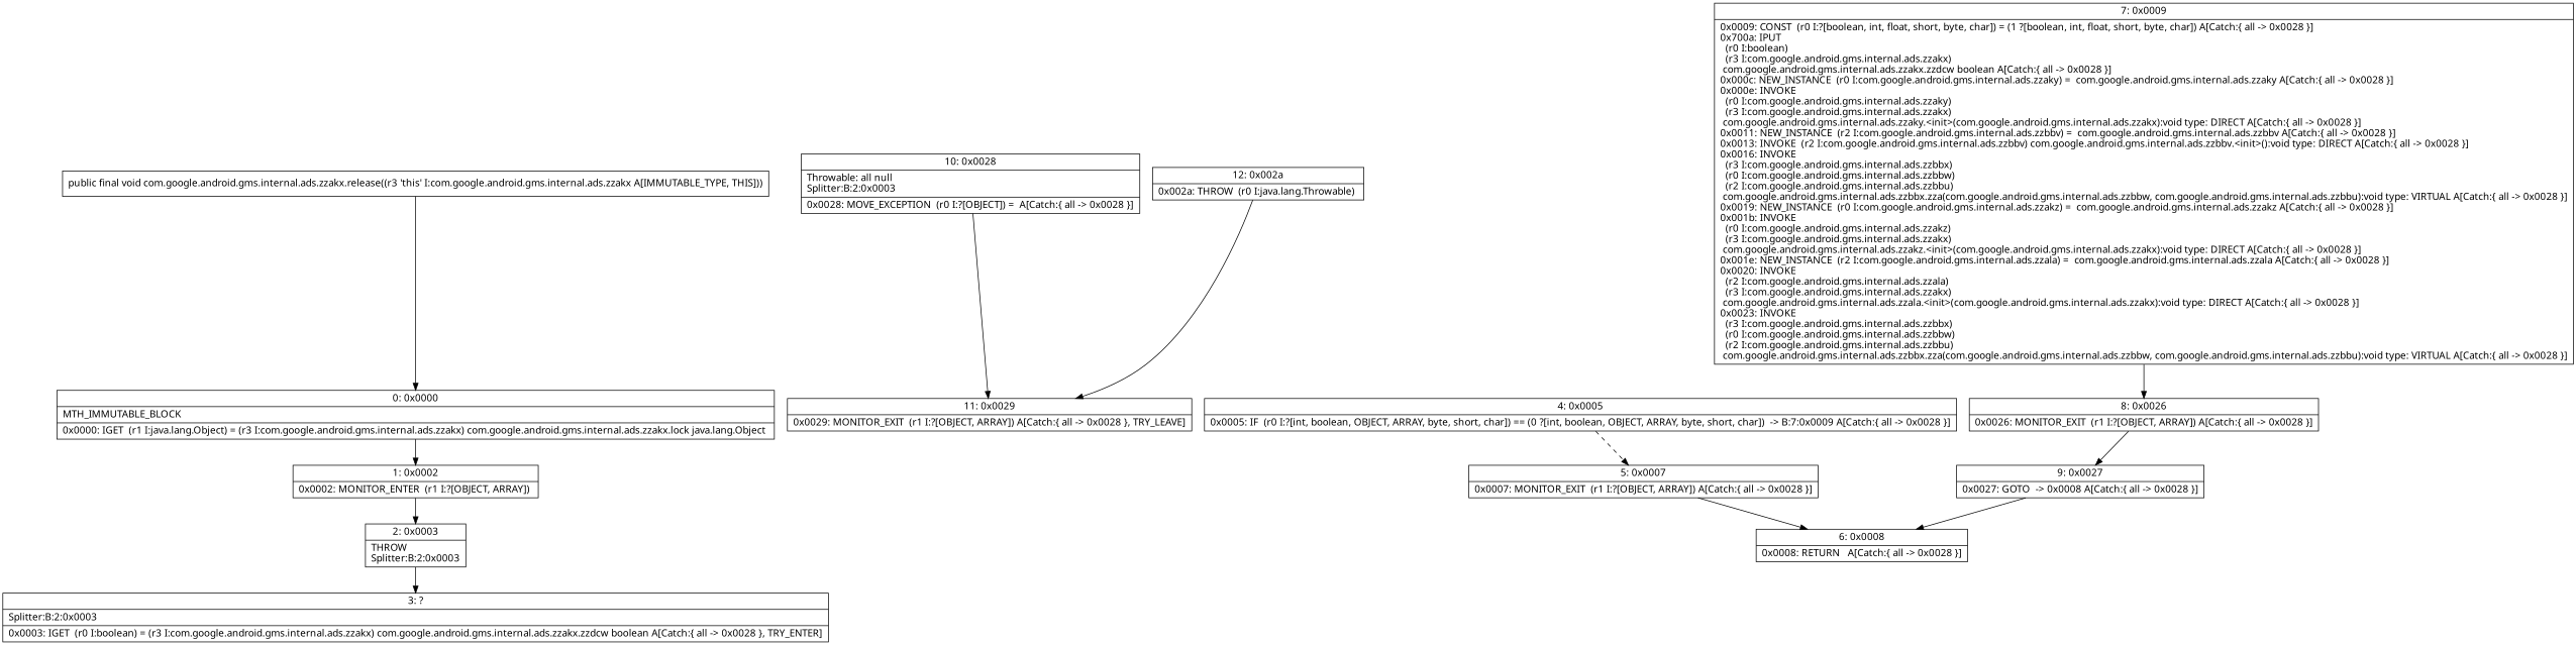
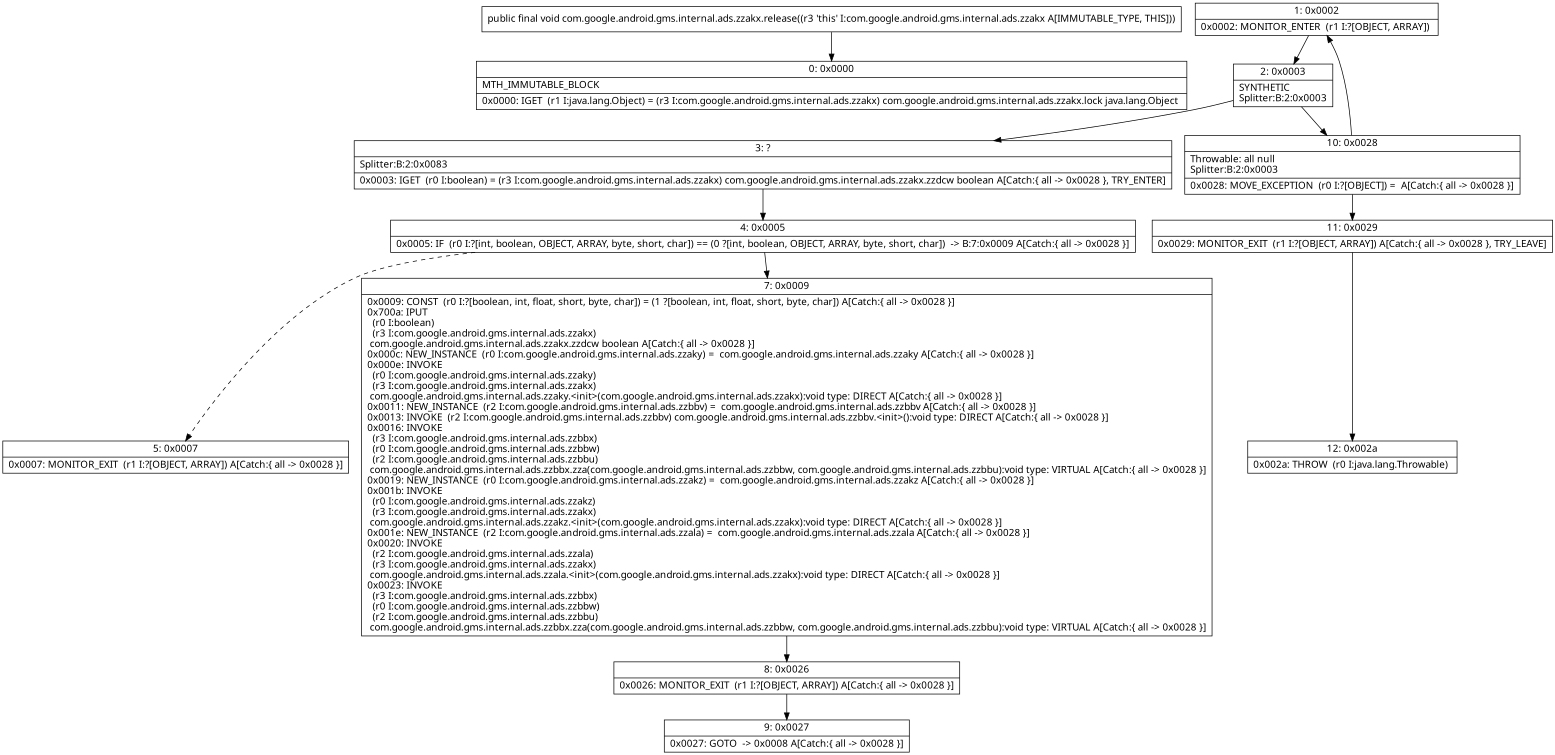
  digraph {
    fontname="Noto Sans"
    node [fontname="Noto Sans" shape=record]
    edge [fontname="Noto Sans"]
    n1 [label="{0\:\ 0x0000|MTH_IMMUTABLE_BLOCK\l|0x0000: IGET  (r1 I:java.lang.Object) = (r3 I:com.google.android.gms.internal.ads.zzakx) com.google.android.gms.internal.ads.zzakx.lock java.lang.Object \l}"]
    n2 [label="{1\:\ 0x0002|0x0002: MONITOR_ENTER  (r1 I:?[OBJECT, ARRAY]) \l}"]
-   n3 [label="{2\:\ 0x0003|THROW\lSplitter:B:2:0x0003\l}"]
-   n4 [label="{3\:\ ?|Splitter:B:2:0x0003\l|0x0003: IGET  (r0 I:boolean) = (r3 I:com.google.android.gms.internal.ads.zzakx) com.google.android.gms.internal.ads.zzakx.zzdcw boolean A[Catch:\{ all \-\> 0x0028 \}, TRY_ENTER]\l}"]
+   n3 [label="{2\:\ 0x0003|SYNTHETIC\lSplitter:B:2:0x0003\l}"]
+   n4 [label="{3\:\ ?|Splitter:B:2:0x0083\l|0x0003: IGET  (r0 I:boolean) = (r3 I:com.google.android.gms.internal.ads.zzakx) com.google.android.gms.internal.ads.zzakx.zzdcw boolean A[Catch:\{ all \-\> 0x0028 \}, TRY_ENTER]\l}"]
    n5 [label="{10\:\ 0x0028|Throwable: all null\lSplitter:B:2:0x0003\l|0x0028: MOVE_EXCEPTION  (r0 I:?[OBJECT]) =  A[Catch:\{ all \-\> 0x0028 \}]\l}"]
    n6 [label="{4\:\ 0x0005|0x0005: IF  (r0 I:?[int, boolean, OBJECT, ARRAY, byte, short, char]) == (0 ?[int, boolean, OBJECT, ARRAY, byte, short, char])  \-\> B:7:0x0009 A[Catch:\{ all \-\> 0x0028 \}]\l}"]
    n7 [label="{11\:\ 0x0029|0x0029: MONITOR_EXIT  (r1 I:?[OBJECT, ARRAY]) A[Catch:\{ all \-\> 0x0028 \}, TRY_LEAVE]\l}"]
    n8 [label="{5\:\ 0x0007|0x0007: MONITOR_EXIT  (r1 I:?[OBJECT, ARRAY]) A[Catch:\{ all \-\> 0x0028 \}]\l}"]
    n9 [label="{7\:\ 0x0009|0x0009: CONST  (r0 I:?[boolean, int, float, short, byte, char]) = (1 ?[boolean, int, float, short, byte, char]) A[Catch:\{ all \-\> 0x0028 \}]\l0x700a: IPUT  \l  (r0 I:boolean)\l  (r3 I:com.google.android.gms.internal.ads.zzakx)\l com.google.android.gms.internal.ads.zzakx.zzdcw boolean A[Catch:\{ all \-\> 0x0028 \}]\l0x000c: NEW_INSTANCE  (r0 I:com.google.android.gms.internal.ads.zzaky) =  com.google.android.gms.internal.ads.zzaky A[Catch:\{ all \-\> 0x0028 \}]\l0x000e: INVOKE  \l  (r0 I:com.google.android.gms.internal.ads.zzaky)\l  (r3 I:com.google.android.gms.internal.ads.zzakx)\l com.google.android.gms.internal.ads.zzaky.\<init\>(com.google.android.gms.internal.ads.zzakx):void type: DIRECT A[Catch:\{ all \-\> 0x0028 \}]\l0x0011: NEW_INSTANCE  (r2 I:com.google.android.gms.internal.ads.zzbbv) =  com.google.android.gms.internal.ads.zzbbv A[Catch:\{ all \-\> 0x0028 \}]\l0x0013: INVOKE  (r2 I:com.google.android.gms.internal.ads.zzbbv) com.google.android.gms.internal.ads.zzbbv.\<init\>():void type: DIRECT A[Catch:\{ all \-\> 0x0028 \}]\l0x0016: INVOKE  \l  (r3 I:com.google.android.gms.internal.ads.zzbbx)\l  (r0 I:com.google.android.gms.internal.ads.zzbbw)\l  (r2 I:com.google.android.gms.internal.ads.zzbbu)\l com.google.android.gms.internal.ads.zzbbx.zza(com.google.android.gms.internal.ads.zzbbw, com.google.android.gms.internal.ads.zzbbu):void type: VIRTUAL A[Catch:\{ all \-\> 0x0028 \}]\l0x0019: NEW_INSTANCE  (r0 I:com.google.android.gms.internal.ads.zzakz) =  com.google.android.gms.internal.ads.zzakz A[Catch:\{ all \-\> 0x0028 \}]\l0x001b: INVOKE  \l  (r0 I:com.google.android.gms.internal.ads.zzakz)\l  (r3 I:com.google.android.gms.internal.ads.zzakx)\l com.google.android.gms.internal.ads.zzakz.\<init\>(com.google.android.gms.internal.ads.zzakx):void type: DIRECT A[Catch:\{ all \-\> 0x0028 \}]\l0x001e: NEW_INSTANCE  (r2 I:com.google.android.gms.internal.ads.zzala) =  com.google.android.gms.internal.ads.zzala A[Catch:\{ all \-\> 0x0028 \}]\l0x0020: INVOKE  \l  (r2 I:com.google.android.gms.internal.ads.zzala)\l  (r3 I:com.google.android.gms.internal.ads.zzakx)\l com.google.android.gms.internal.ads.zzala.\<init\>(com.google.android.gms.internal.ads.zzakx):void type: DIRECT A[Catch:\{ all \-\> 0x0028 \}]\l0x0023: INVOKE  \l  (r3 I:com.google.android.gms.internal.ads.zzbbx)\l  (r0 I:com.google.android.gms.internal.ads.zzbbw)\l  (r2 I:com.google.android.gms.internal.ads.zzbbu)\l com.google.android.gms.internal.ads.zzbbx.zza(com.google.android.gms.internal.ads.zzbbw, com.google.android.gms.internal.ads.zzbbu):void type: VIRTUAL A[Catch:\{ all \-\> 0x0028 \}]\l}"]
-   n10 [label="{6\:\ 0x0008|0x0008: RETURN   A[Catch:\{ all \-\> 0x0028 \}]\l}"]
    n11 [label="{8\:\ 0x0026|0x0026: MONITOR_EXIT  (r1 I:?[OBJECT, ARRAY]) A[Catch:\{ all \-\> 0x0028 \}]\l}"]
    n12 [label="{9\:\ 0x0027|0x0027: GOTO  \-\> 0x0008 A[Catch:\{ all \-\> 0x0028 \}]\l}"]
    n13 [label="{12\:\ 0x002a|0x002a: THROW  (r0 I:java.lang.Throwable) \l}"]
    n14 [label="{public final void com.google.android.gms.internal.ads.zzakx.release((r3 'this' I:com.google.android.gms.internal.ads.zzakx A[IMMUTABLE_TYPE, THIS])) }"]
-   n1 -> n2
+   n5 -> n2
    n2 -> n3
    n3 -> n4
+   n3 -> n5
+   n4 -> n6
    n5 -> n7
    n6 -> n8 [style=dashed]
-   n13 -> n7
-   n8 -> n10
+   n6 -> n9
+   n7 -> n13
    n9 -> n11
    n11 -> n12
-   n12 -> n10
    n14 -> n1
  }
